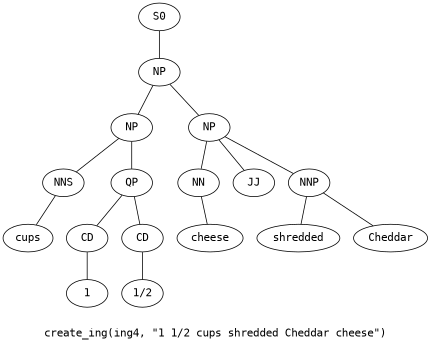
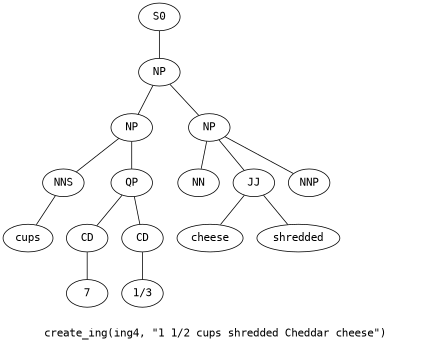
  graph {
    fontname="DejaVu Sans Mono"
    label="create_ing(ing4, \"1 1/2 cups shredded Cheddar cheese\")"
    node [fontname="DejaVu Sans Mono"]
    edge [fontname="DejaVu Sans Mono"]
    n1 [label=S0]
    n2 [label=NP]
    n3 [label=NP]
    n4 [label=NP]
    n5 [label=QP]
    n6 [label=NNS]
    n7 [label=JJ]
    n8 [label=NNP]
    n9 [label=NN]
    n10 [label=CD]
    n11 [label=CD]
    n12 [label=cups]
-   n13 [label=1]
-   n14 [label="1/2"]
+   n13 [label=7]
+   n14 [label="1/3"]
    n15 [label=shredded]
-   n16 [label=Cheddar]
    n17 [label=cheese]
    n1 -- n2
    n2 -- n3
    n2 -- n4
    n3 -- n5
    n3 -- n6
    n4 -- n7
    n4 -- n8
    n4 -- n9
    n5 -- n10
    n5 -- n11
    n6 -- n12
-   n8 -- n15
-   n8 -- n16
-   n9 -- n17
+   n7 -- n15
+   n7 -- n17
    n10 -- n13
    n11 -- n14
  }
